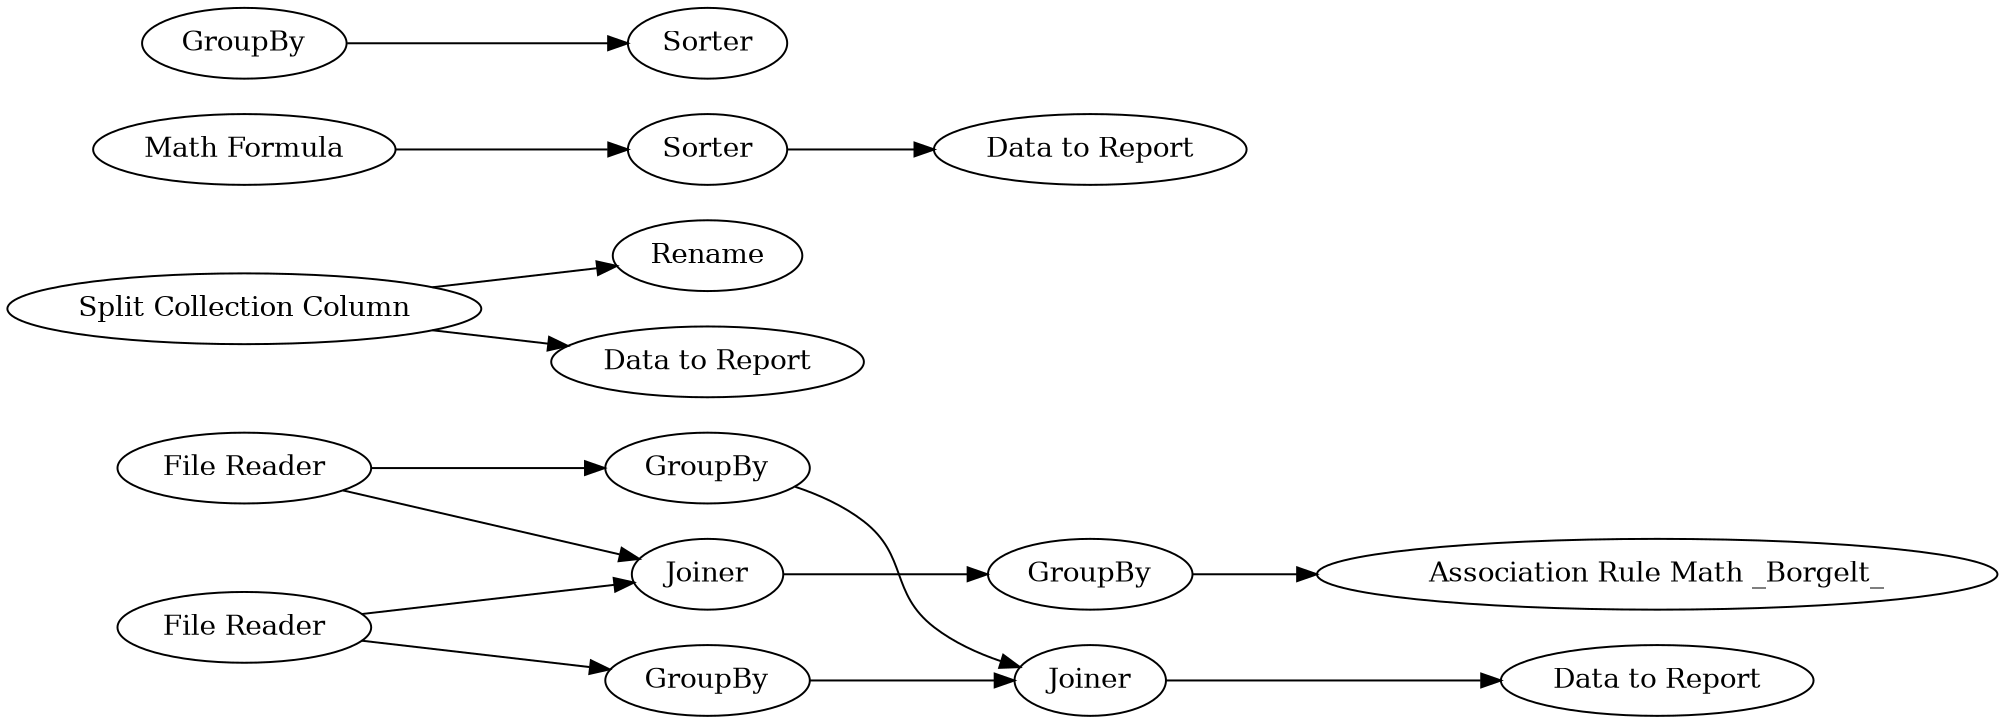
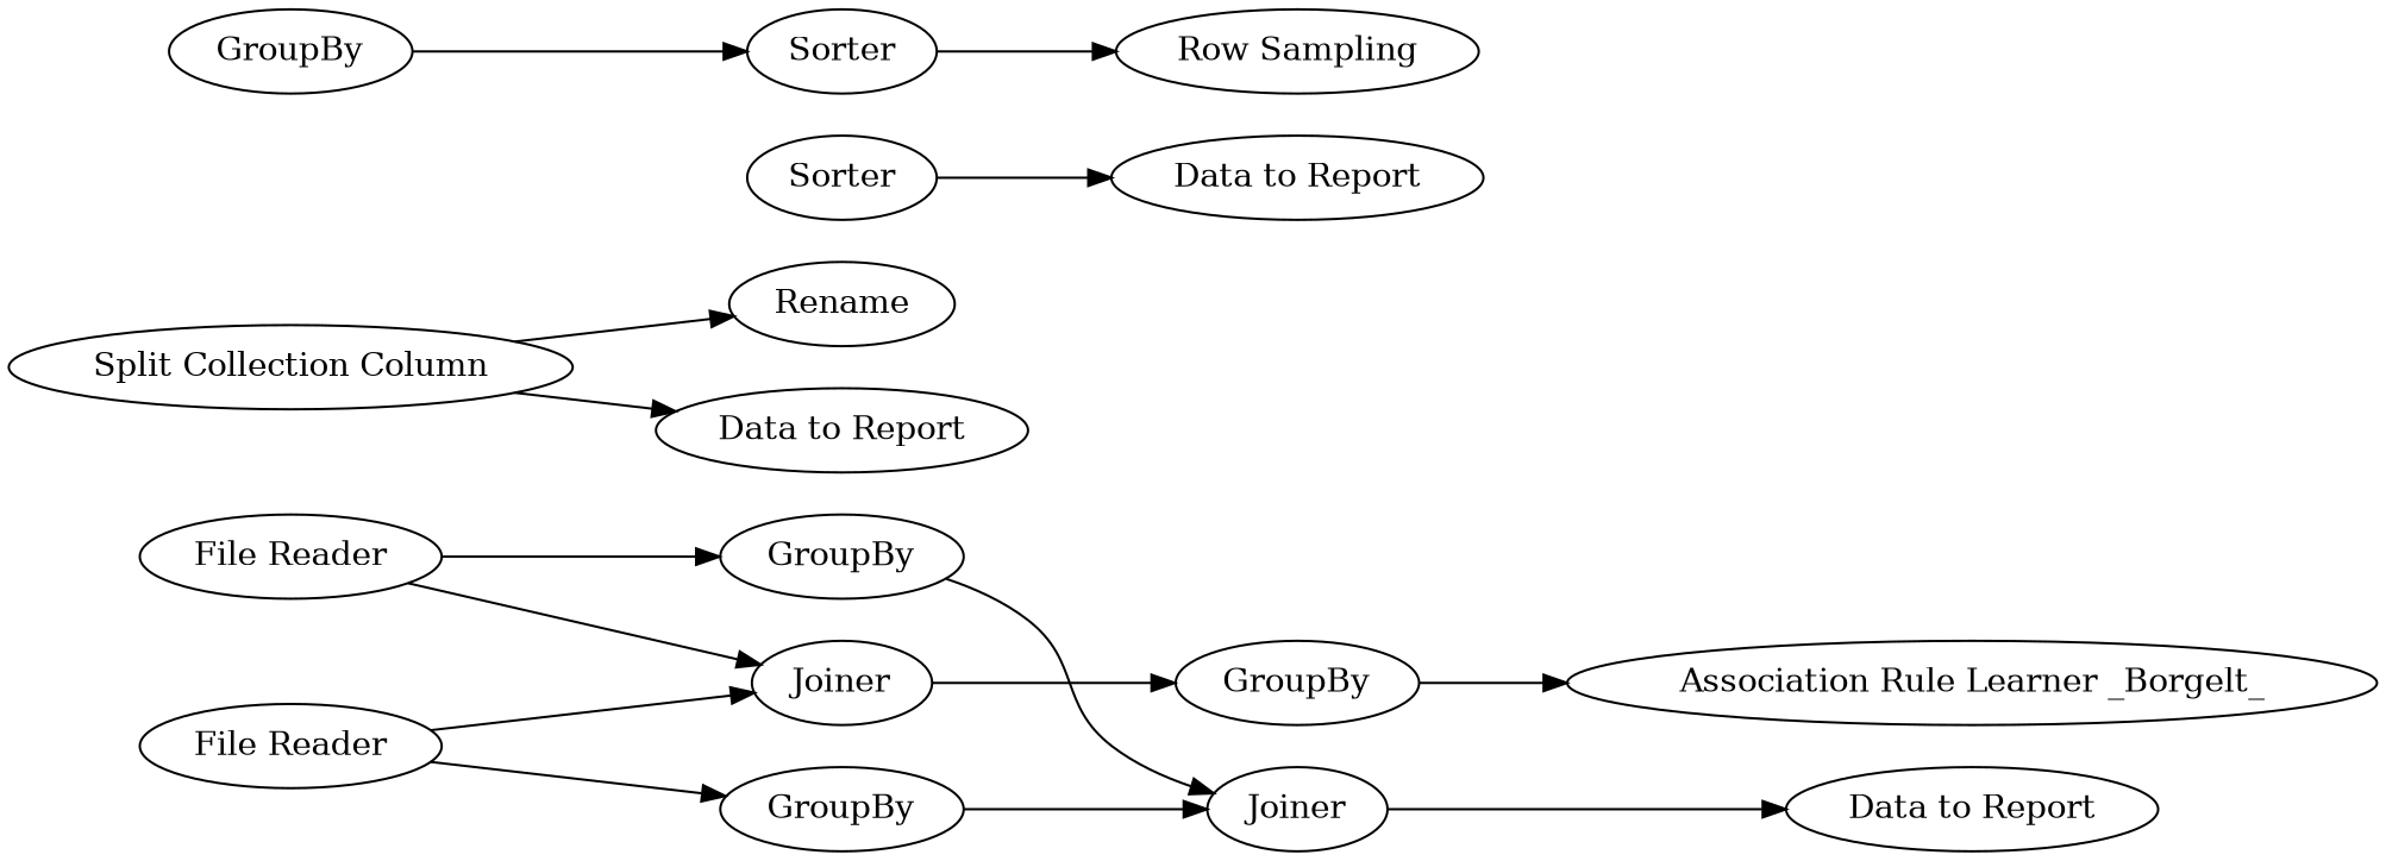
  digraph {
    rankdir=LR
    n1 [label="File Reader"]
    n2 [label=Joiner]
    n3 [label=GroupBy]
    n4 [label=GroupBy]
    n5 [label=Joiner]
-   n6 [label="Association Rule Math _Borgelt_"]
+   n6 [label="Association Rule Learner _Borgelt_"]
    n7 [label="Split Collection Column"]
    n8 [label=Rename]
    n9 [label="Data to Report"]
    n10 [label="Data to Report"]
    n11 [label="File Reader"]
    n12 [label=GroupBy]
-   n13 [label="Math Formula"]
    n14 [label=Sorter]
    n15 [label=GroupBy]
    n16 [label=Sorter]
+   n17 [label="Row Sampling"]
    n18 [label="Data to Report"]
    n1 -> n2
    n1 -> n3
    n2 -> n4
    n3 -> n5
    n4 -> n6
    n5 -> n10
    n7 -> n8
    n7 -> n9
    n11 -> n2
    n11 -> n12
    n12 -> n5
-   n13 -> n14
    n14 -> n18
    n15 -> n16
+   n16 -> n17
  }
